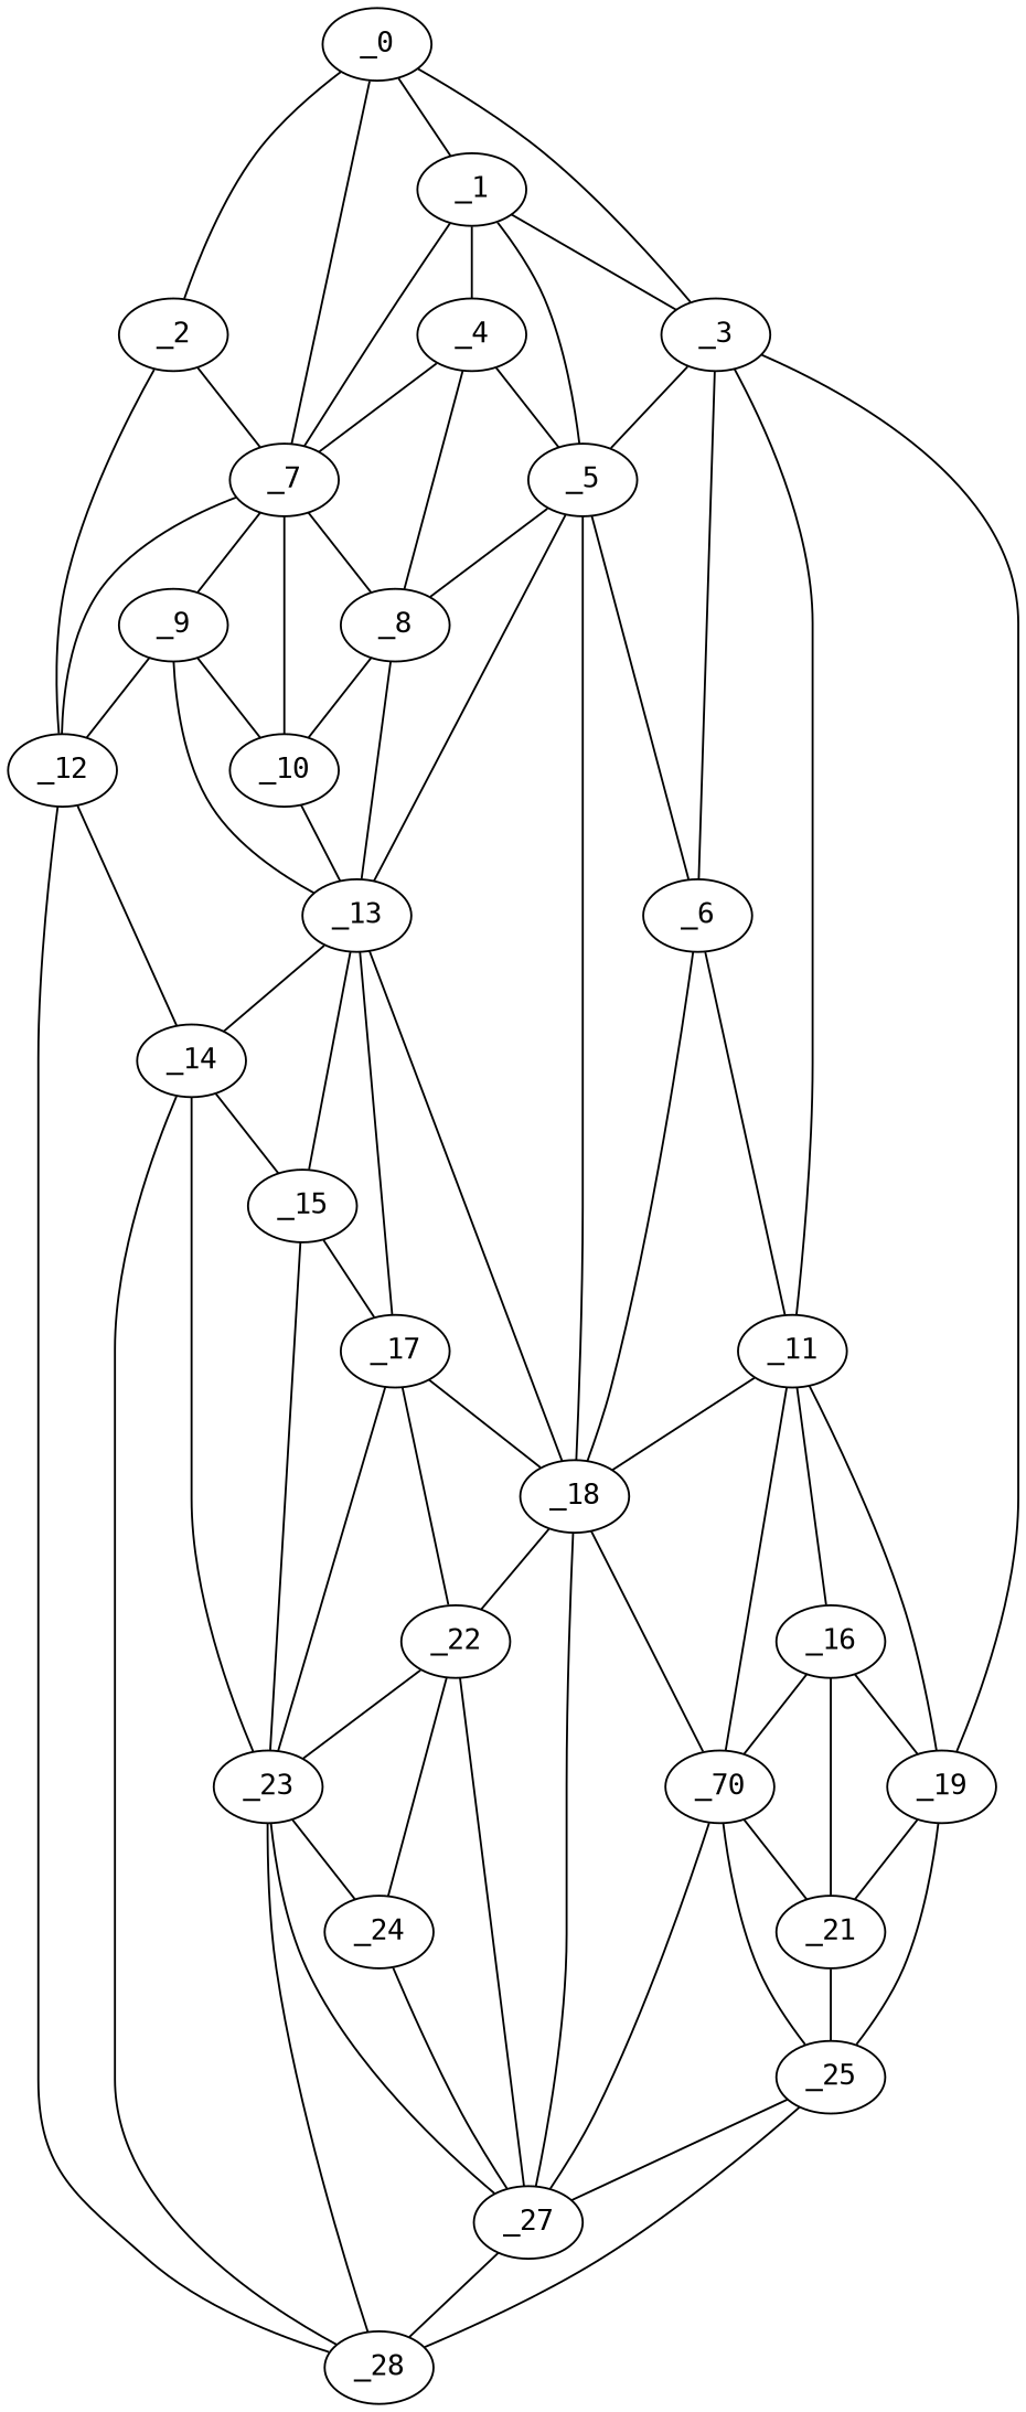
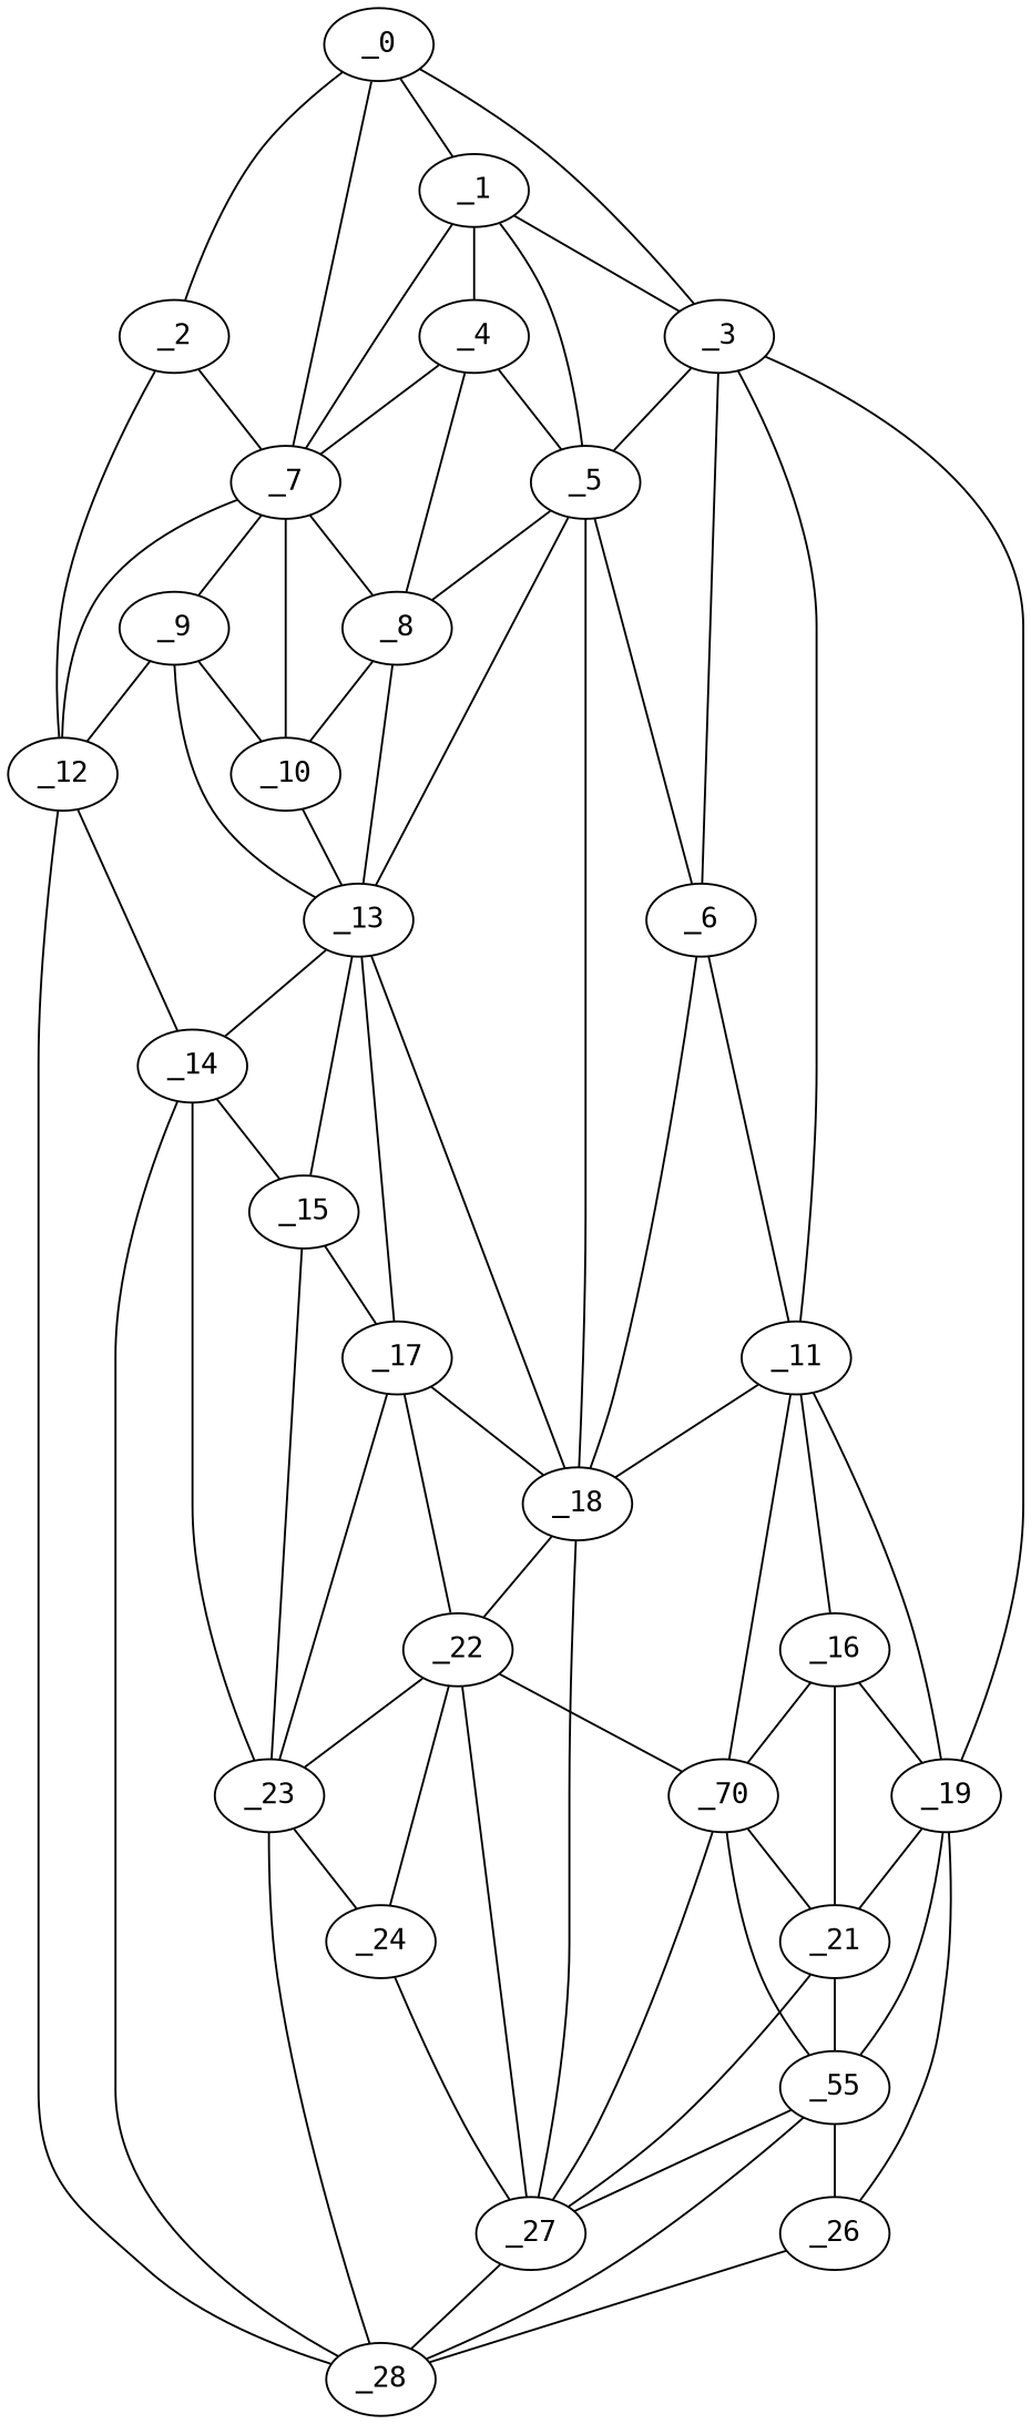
  graph {
    fontname="DejaVu Sans Mono"
    node [fontname="DejaVu Sans Mono" x=91 y=40]
    edge [fontname="DejaVu Sans Mono" valence=2]
    _0 [x=32 y=20]
    _1 [x=37]
    _2 [x=39 y=12]
    _3 [x=40 y=79]
    _7 [x=50 y=23]
    _4 [x=44]
    _5 [x=45 y=64]
    _12 [x=69 y=6]
    _6 [x=47 y=78]
    _11 [x=64 y=97]
    _19 [y=119]
    _8 [x=54 y=36]
    _9 [x=56 y=27]
    _10 [x=56 y=32]
    _13 [x=70 y=37]
    _18 [y=42]
    _14 [x=78 y=14]
    _28 [x=117 y=11]
    _16 [x=84 y=107]
    n20 [label=_70 x=95 y=97]
    _21 [x=95 y=103]
-   _25 [x=107 y=110]
+   _25 [x=107 y=110 label=_55]
+   _26 [x=108 y=118]
    _15 [x=83 y=25]
    _17 [y=31]
    _22 [x=99 y=32]
    _27 [x=109 y=31]
    _23 [x=103 y=27]
    _24 [x=105 y=30]
    _0 -- _1 [valence=1]
    _0 -- _2 [valence=1]
    _0 -- _3 [valence=1]
    _0 -- _7
    _1 -- _3 [valence=1]
    _1 -- _7
    _1 -- _4 [valence=1]
    _1 -- _5
    _2 -- _7
    _2 -- _12 [valence=1]
    _3 -- _5
    _3 -- _6
    _3 -- _11 [valence=1]
    _3 -- _19 [valence=1]
    _7 -- _12
    _7 -- _8
    _7 -- _9
    _7 -- _10
    _4 -- _7
    _4 -- _5
    _4 -- _8 [valence=1]
    _5 -- _6 [valence=1]
    _5 -- _8
    _5 -- _13
    _5 -- _18
    _12 -- _14 [valence=1]
    _12 -- _28 [valence=1]
    _6 -- _11 [valence=1]
    _6 -- _18
    _11 -- _19
    _11 -- _18
    _11 -- _16
    _11 -- n20
    _19 -- _21
    _19 -- _25 [valence=1]
+   _19 -- _26 [valence=1]
    _8 -- _10 [valence=1]
    _8 -- _13 [valence=1]
    _9 -- _12
    _9 -- _10 [valence=1]
    _9 -- _13
    _10 -- _13
    _13 -- _18 [valence=1]
    _13 -- _14
    _13 -- _15
    _13 -- _17
-   _18 -- n20
+   _22 -- n20
    _18 -- _22
    _18 -- _27 [valence=1]
    _14 -- _28 [valence=1]
    _14 -- _15
    _14 -- _23
    _16 -- _19
    _16 -- n20
    _16 -- _21
    n20 -- _21
    n20 -- _25
    n20 -- _27
    _21 -- _25
    _25 -- _28 [valence=1]
+   _25 -- _26 [valence=1]
    _25 -- _27 [valence=1]
+   _26 -- _28 [valence=1]
    _15 -- _17 [valence=1]
    _15 -- _23 [valence=1]
    _17 -- _18
    _17 -- _22
    _17 -- _23
    _22 -- _27
    _22 -- _23 [valence=1]
    _22 -- _24
    _27 -- _28
    _23 -- _28 [valence=1]
-   _23 -- _27
+   _21 -- _27
    _23 -- _24
    _24 -- _27 [valence=1]
  }
